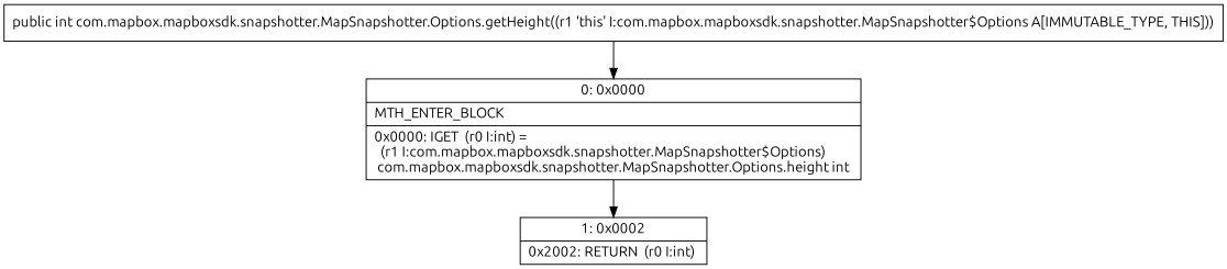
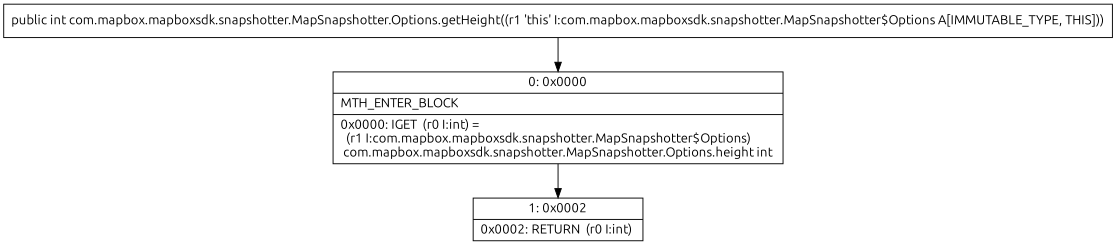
  digraph {
    fontname=Ubuntu
    node [shape=record fontname=Ubuntu]
    edge [fontname=Ubuntu]
    n1 [label="{0\:\ 0x0000|MTH_ENTER_BLOCK\l|0x0000: IGET  (r0 I:int) = \l  (r1 I:com.mapbox.mapboxsdk.snapshotter.MapSnapshotter$Options)\l com.mapbox.mapboxsdk.snapshotter.MapSnapshotter.Options.height int \l}"]
-   n2 [label="{1\:\ 0x0002|0x2002: RETURN  (r0 I:int) \l}"]
+   n2 [label="{1\:\ 0x0002|0x0002: RETURN  (r0 I:int) \l}"]
    n3 [label="{public int com.mapbox.mapboxsdk.snapshotter.MapSnapshotter.Options.getHeight((r1 'this' I:com.mapbox.mapboxsdk.snapshotter.MapSnapshotter$Options A[IMMUTABLE_TYPE, THIS])) }"]
    n1 -> n2
    n3 -> n1
  }
